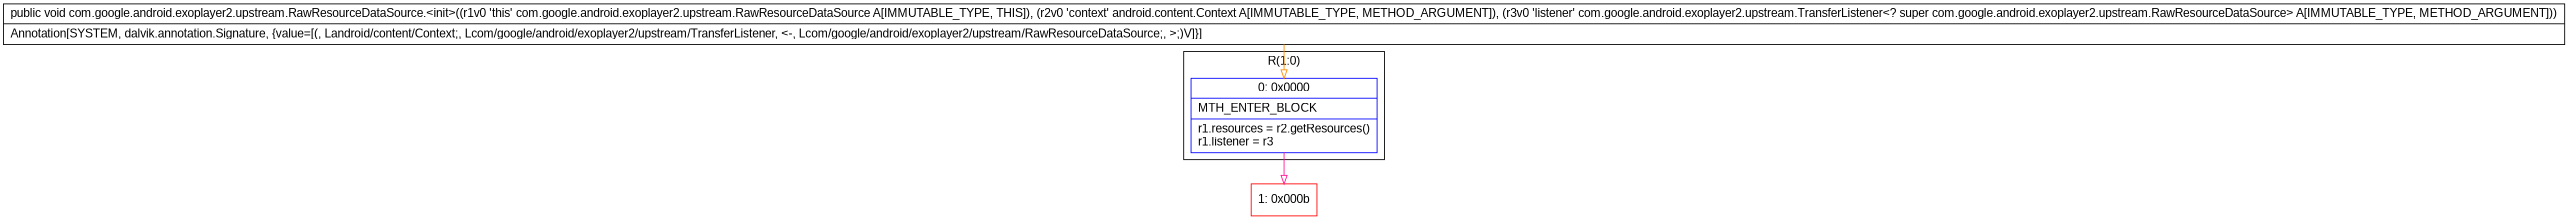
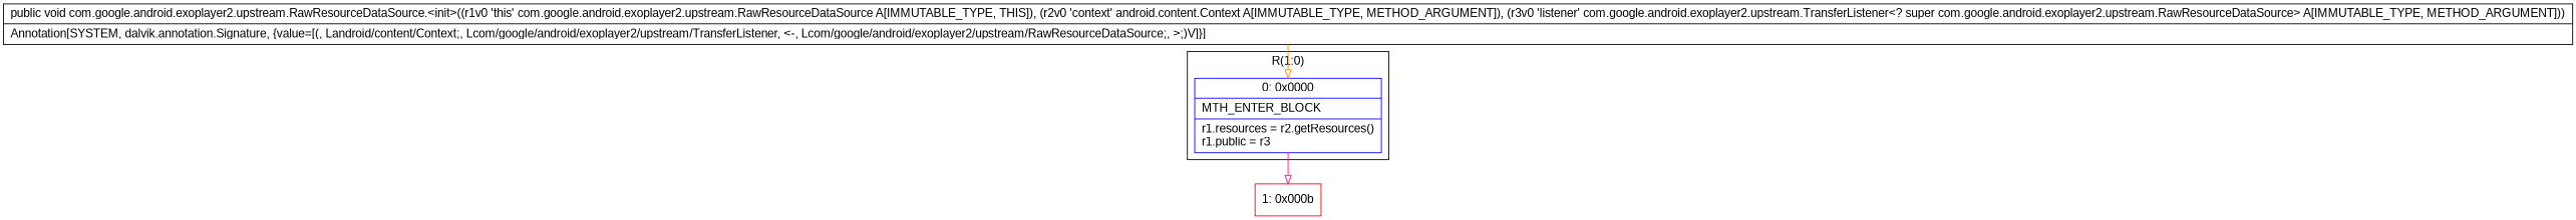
  digraph {
    fontname="Liberation Sans"
    node [shape=record fontname="Liberation Sans"]
    edge [arrowhead=onormal fontname="Liberation Sans"]
-   n1 [color=blue label="{0\:\ 0x0000|MTH_ENTER_BLOCK\l|r1.resources = r2.getResources()\lr1.listener = r3\l}"]
+   n1 [color=blue label="{0\:\ 0x0000|MTH_ENTER_BLOCK\l|r1.resources = r2.getResources()\lr1.public = r3\l}"]
    n2 [color=red label="{1\:\ 0x000b}"]
    n3 [label="{public void com.google.android.exoplayer2.upstream.RawResourceDataSource.\<init\>((r1v0 'this' com.google.android.exoplayer2.upstream.RawResourceDataSource A[IMMUTABLE_TYPE, THIS]), (r2v0 'context' android.content.Context A[IMMUTABLE_TYPE, METHOD_ARGUMENT]), (r3v0 'listener' com.google.android.exoplayer2.upstream.TransferListener\<? super com.google.android.exoplayer2.upstream.RawResourceDataSource\> A[IMMUTABLE_TYPE, METHOD_ARGUMENT]))  | Annotation[SYSTEM, dalvik.annotation.Signature, \{value=[(, Landroid\/content\/Context;, Lcom\/google\/android\/exoplayer2\/upstream\/TransferListener, \<\-, Lcom\/google\/android\/exoplayer2\/upstream\/RawResourceDataSource;, \>;)V]\}]\l}"]
    subgraph cluster_1 {
      label="R(1:0)"
      n1
    }
    n1 -> n2 [color=deeppink]
    n3 -> n1 [color=darkorange]
  }
